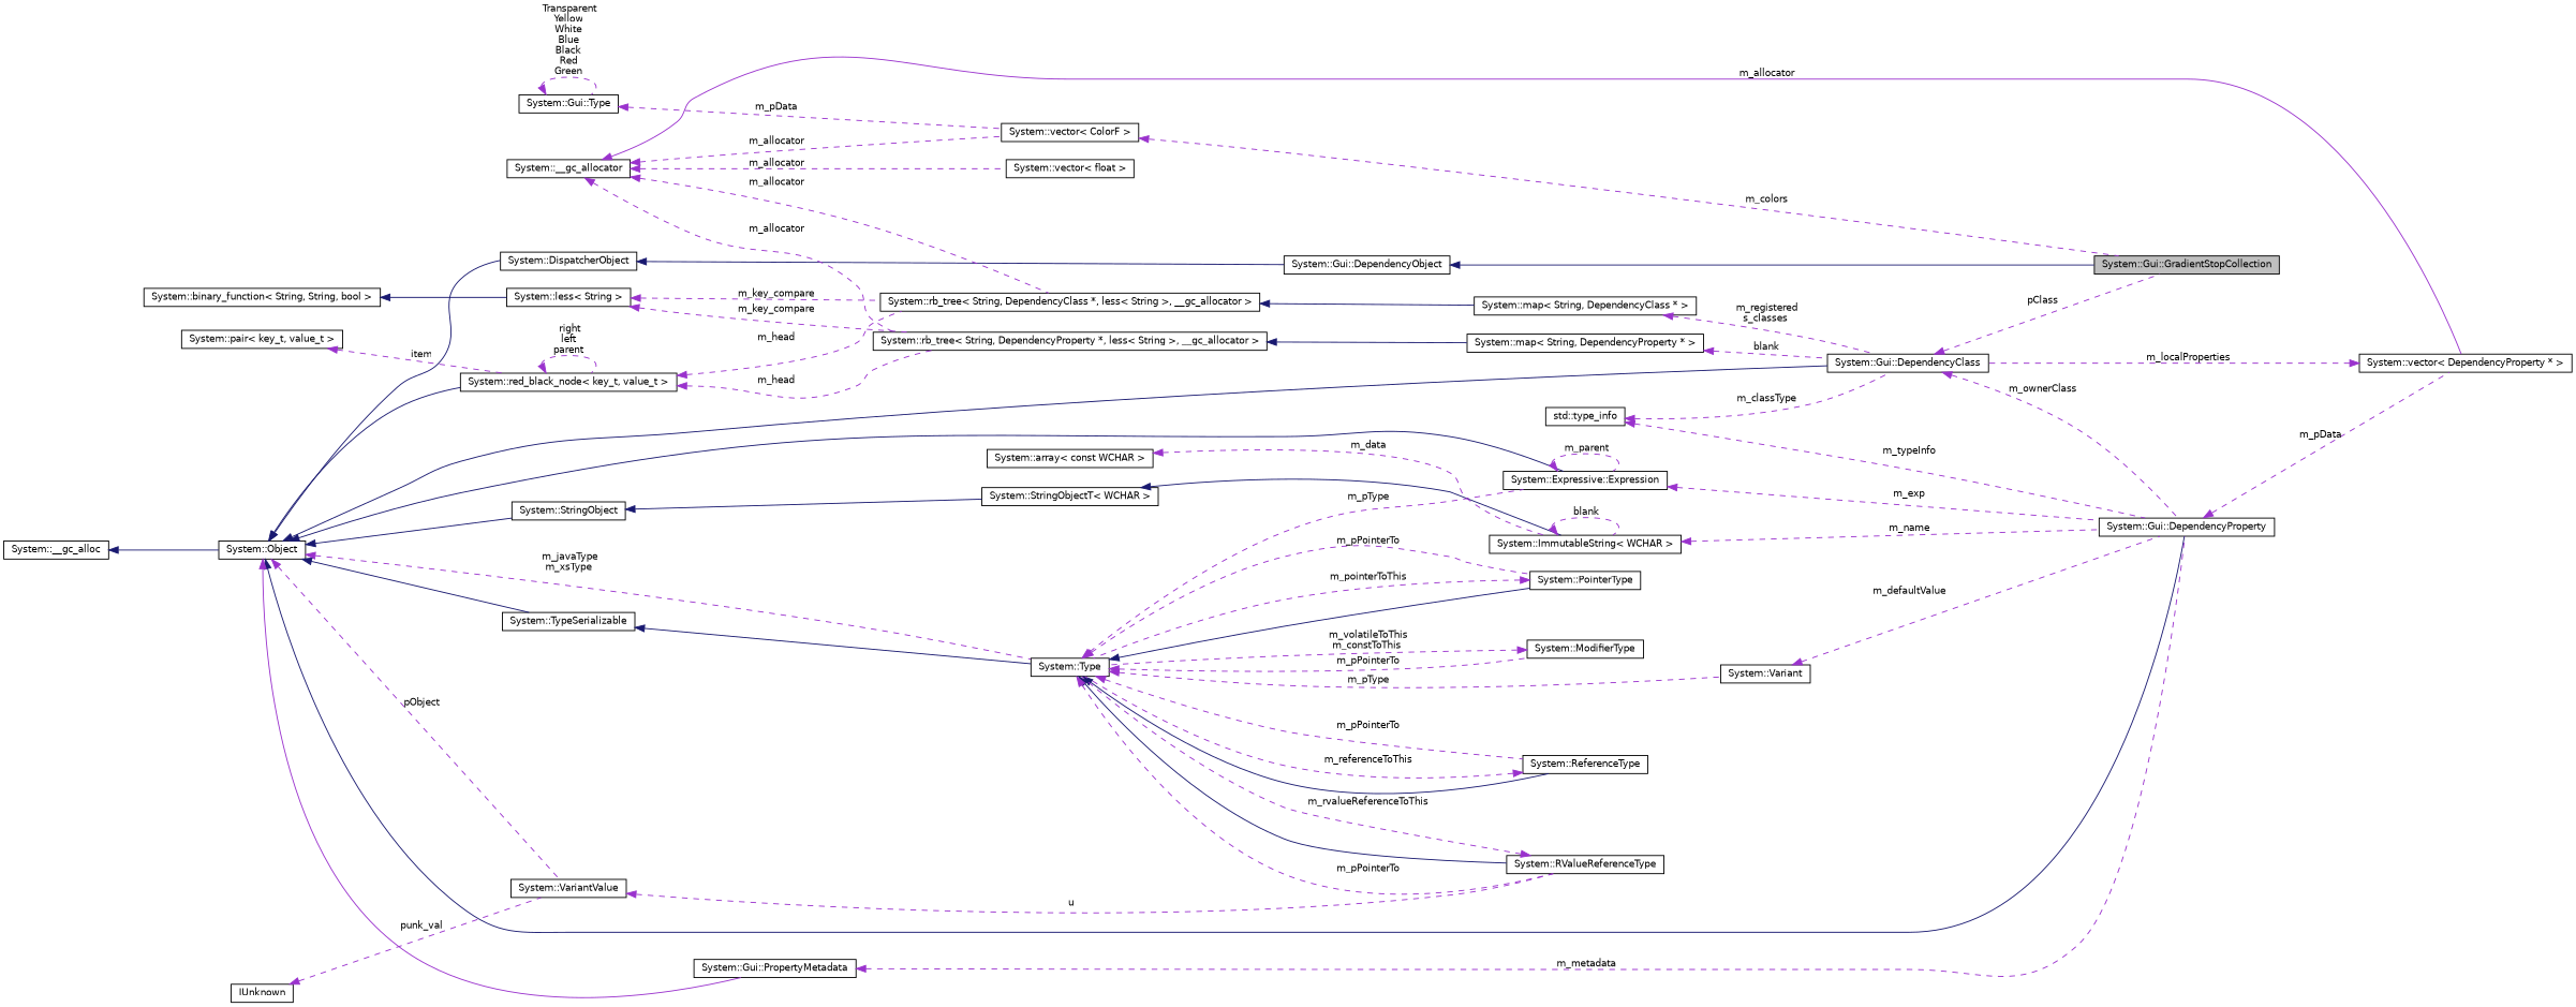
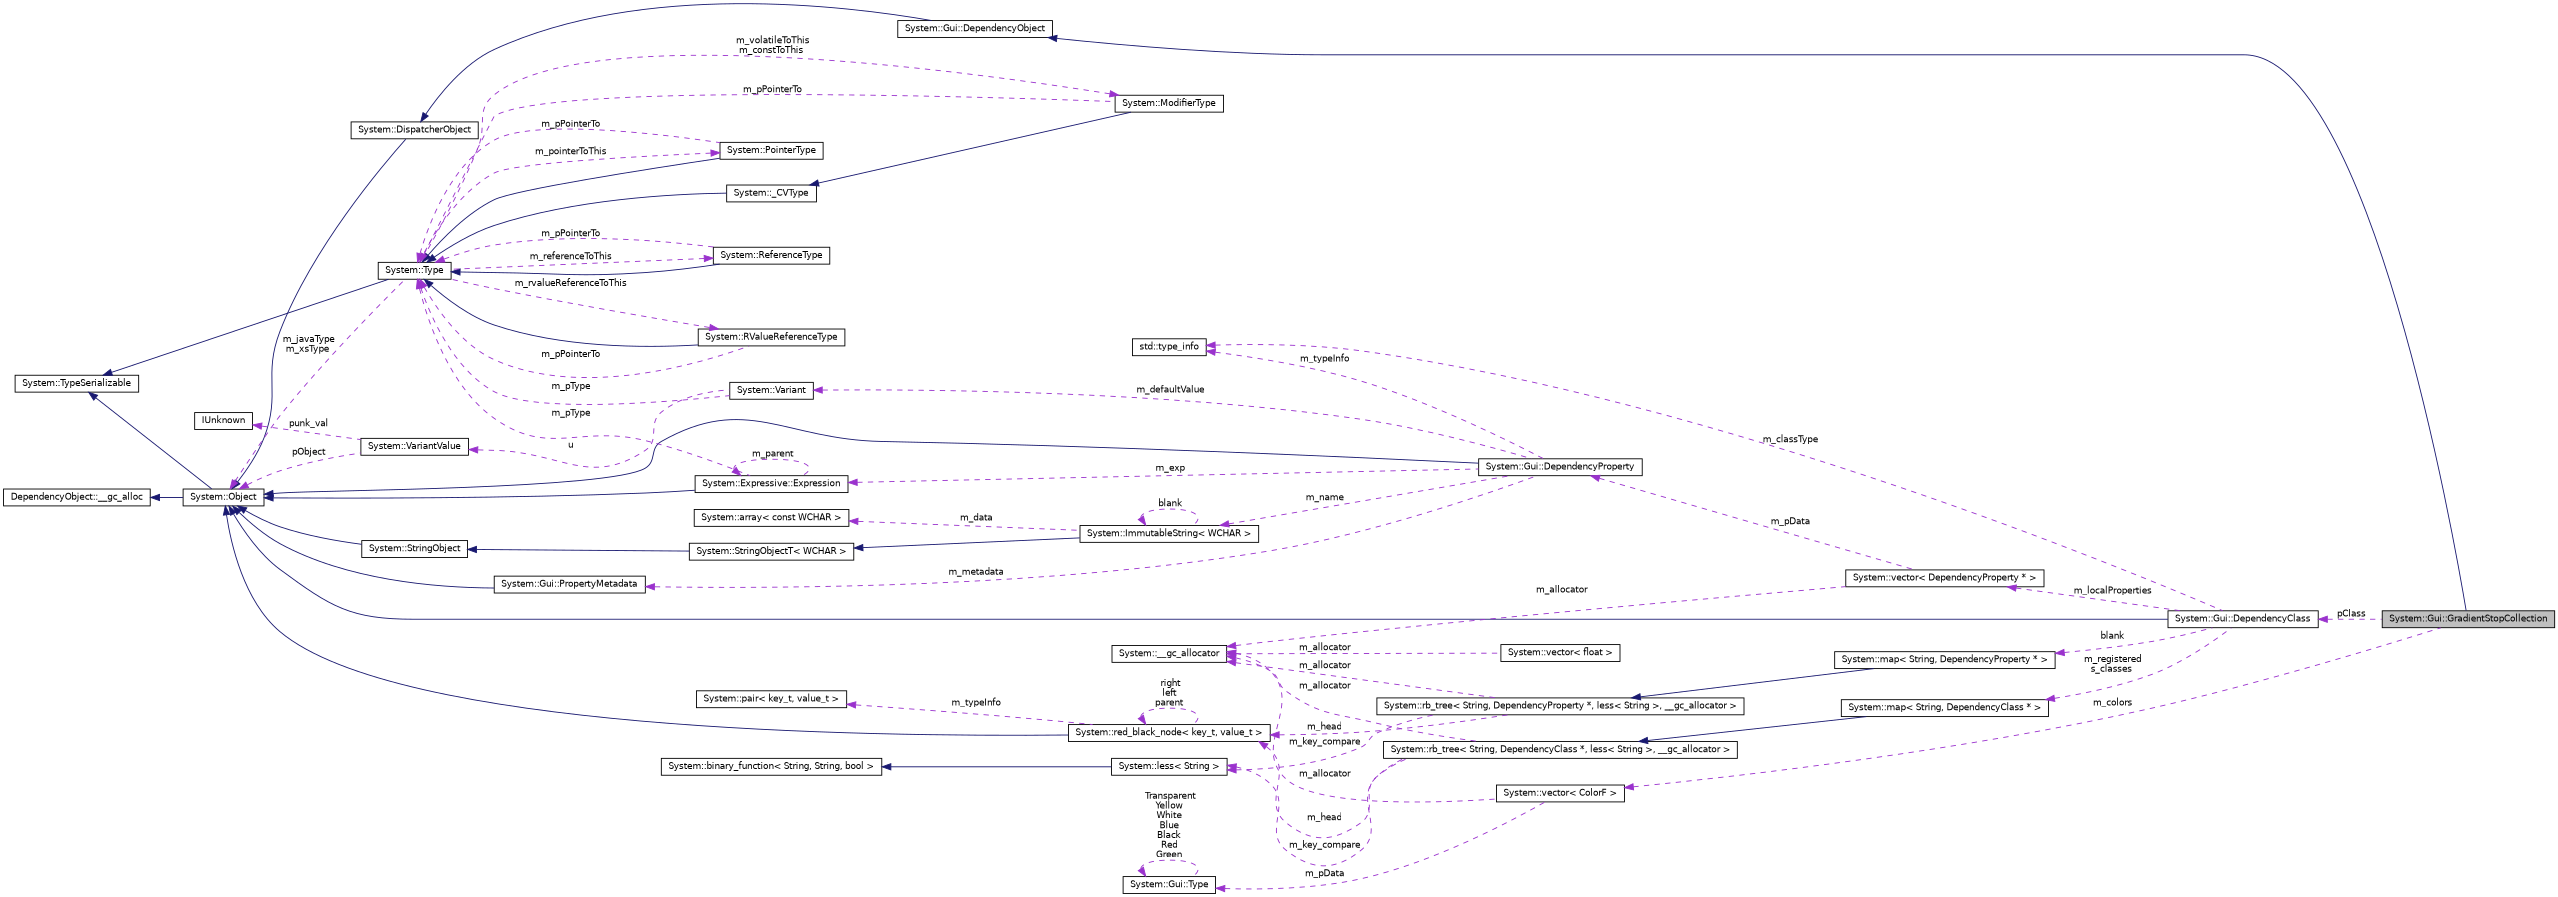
  digraph {
    rankdir=LR
    node [color=black fillcolor=white fontname=Helvetica fontsize=10 shape=record style=filled]
    edge [color=darkorchid3 dir=back fontname=Helvetica fontsize=10 labelfontname=Helvetica labelfontsize=10 style=dashed]
    n1 [fillcolor=grey75 fontcolor=black height=0.2 label="System::Gui::GradientStopCollection" width=0.4]
    n2 [height=0.2 label="System::Gui::DependencyObject" width=0.4]
    n3 [height=0.2 label="System::DispatcherObject" width=0.4]
    n4 [height=0.2 label="System::Object" width=0.4]
    n5 [height=0.2 label="System::Gui::DependencyClass" width=0.4]
    n6 [height=0.2 label="System::red_black_node\< key_t, value_t \>" width=0.4]
    n7 [height=0.2 label="System::Gui::DependencyProperty" width=0.4]
    n8 [height=0.2 label="System::Gui::PropertyMetadata" width=0.4]
    n9 [height=0.2 label="System::Type" width=0.4]
    n10 [height=0.2 label="System::TypeSerializable" width=0.4]
    n11 [height=0.2 label="System::VariantValue" width=0.4]
    n12 [height=0.2 label="System::Expressive::Expression" width=0.4]
    n13 [height=0.2 label="System::StringObject" width=0.4]
    n14 [height=0.2 label="System::rb_tree\< String, DependencyClass *, less\< String \>, __gc_allocator \>" width=0.4]
    n15 [height=0.2 label="System::rb_tree\< String, DependencyProperty *, less\< String \>, __gc_allocator \>" width=0.4]
    n16 [height=0.2 label="System::vector\< DependencyProperty * \>" width=0.4]
    n17 [height=0.2 label="System::Variant" width=0.4]
    n18 [height=0.2 label="System::PointerType" width=0.4]
    n19 [height=0.2 label="System::ReferenceType" width=0.4]
    n20 [height=0.2 label="System::RValueReferenceType" width=0.4]
    n21 [height=0.2 label="System::ModifierType" width=0.4]
+   n22 [height=0.2 label="System::_CVType" width=0.4]
    n23 [height=0.2 label="System::StringObjectT\< WCHAR \>" width=0.4]
-   n24 [height=0.2 label="System::__gc_alloc" width=0.4]
+   n24 [height=0.2 label="DependencyObject::__gc_alloc" width=0.4]
    n25 [height=0.2 label="System::map\< String, DependencyClass * \>" width=0.4]
    n26 [height=0.2 label="System::__gc_allocator" width=0.4]
    n27 [height=0.2 label="System::vector\< ColorF \>" width=0.4]
    n28 [height=0.2 label="System::vector\< float \>" width=0.4]
    n29 [height=0.2 label="System::map\< String, DependencyProperty * \>" width=0.4]
    n30 [height=0.2 label="System::less\< String \>" width=0.4]
    n31 [height=0.2 label="System::binary_function\< String, String, bool \>" width=0.4]
    n32 [height=0.2 label="System::pair\< key_t, value_t \>" width=0.4]
    n33 [height=0.2 label=IUnknown width=0.4]
    n34 [height=0.2 label="std::type_info" width=0.4]
    n35 [height=0.2 label="System::ImmutableString\< WCHAR \>" width=0.4]
    n36 [height=0.2 label="System::array\< const WCHAR \>" width=0.4]
    n37 [height=0.2 label="System::Gui::Type" width=0.4]
    n2 -> n1 [color=midnightblue style=solid]
    n3 -> n2 [color=midnightblue style=solid]
    n4 -> n3 [color=midnightblue style=solid]
    n4 -> n5 [color=midnightblue style=solid]
    n4 -> n6 [color=midnightblue style=solid]
    n4 -> n7 [color=midnightblue style=solid]
-   n4 -> n8 [style=solid]
+   n4 -> n8 [color=midnightblue style=solid]
    n4 -> n9 [label=" m_javaType\nm_xsType"]
-   n4 -> n10 [color=midnightblue style=solid]
+   n10 -> n4 [color=midnightblue style=solid]
    n4 -> n11 [label=" pObject"]
    n4 -> n12 [color=midnightblue style=solid]
    n4 -> n13 [color=midnightblue style=solid]
    n5 -> n1 [label=" pClass"]
-   n5 -> n7 [label=" m_ownerClass"]
    n6 -> n6 [label=" right\nleft\nparent"]
    n6 -> n14 [label=" m_head"]
    n6 -> n15 [label=" m_head"]
    n7 -> n16 [label=" m_pData"]
    n8 -> n7 [label=" m_metadata"]
    n9 -> n12 [label=" m_pType"]
    n9 -> n17 [label=" m_pType"]
    n9 -> n18 [color=midnightblue style=solid]
    n9 -> n18 [label=" m_pPointerTo"]
    n9 -> n19 [color=midnightblue style=solid]
    n9 -> n19 [label=" m_pPointerTo"]
    n9 -> n20 [color=midnightblue style=solid]
    n9 -> n20 [label=" m_pPointerTo"]
    n9 -> n21 [label=" m_pPointerTo"]
+   n9 -> n22 [color=midnightblue style=solid]
    n10 -> n9 [color=midnightblue style=solid]
-   n11 -> n20 [label=" u"]
+   n11 -> n17 [label=" u"]
    n12 -> n7 [label=" m_exp"]
    n12 -> n12 [label=" m_parent"]
    n13 -> n23 [color=midnightblue style=solid]
    n14 -> n25 [color=midnightblue style=solid]
    n15 -> n29 [color=midnightblue style=solid]
    n16 -> n5 [label=" m_localProperties"]
    n17 -> n7 [label=" m_defaultValue"]
    n18 -> n9 [label=" m_pointerToThis"]
    n19 -> n9 [label=" m_referenceToThis"]
    n20 -> n9 [label=" m_rvalueReferenceToThis"]
    n21 -> n9 [label=" m_volatileToThis\nm_constToThis"]
+   n22 -> n21 [color=midnightblue style=solid]
    n23 -> n35 [color=midnightblue style=solid]
    n24 -> n4 [color=midnightblue style=solid]
    n25 -> n5 [label=" m_registered\ns_classes"]
    n26 -> n14 [label=" m_allocator"]
    n26 -> n15 [label=" m_allocator"]
-   n26 -> n16 [label=" m_allocator" style=solid]
+   n26 -> n16 [label=" m_allocator"]
    n26 -> n27 [label=" m_allocator"]
    n26 -> n28 [label=" m_allocator"]
    n27 -> n1 [label=" m_colors"]
    n29 -> n5 [label=" blank"]
    n30 -> n14 [label=" m_key_compare"]
    n30 -> n15 [label=" m_key_compare"]
    n31 -> n30 [color=midnightblue style=solid]
-   n32 -> n6 [label=" item"]
+   n32 -> n6 [label=" m_typeInfo"]
    n33 -> n11 [label=" punk_val"]
    n34 -> n5 [label=" m_classType"]
    n34 -> n7 [label=" m_typeInfo"]
    n35 -> n7 [label=" m_name"]
    n35 -> n35 [label=" blank"]
    n36 -> n35 [label=" m_data"]
    n37 -> n27 [label=" m_pData"]
    n37 -> n37 [label=" Transparent\nYellow\nWhite\nBlue\nBlack\nRed\nGreen"]
  }
